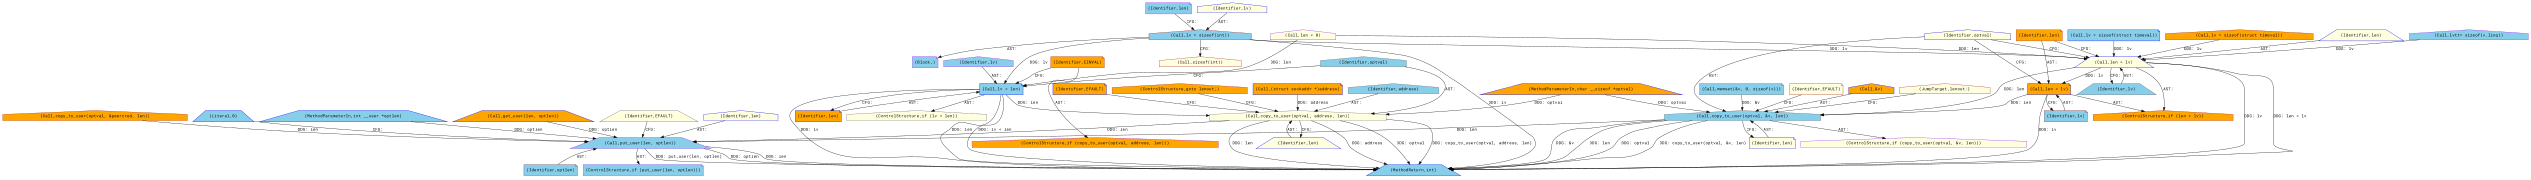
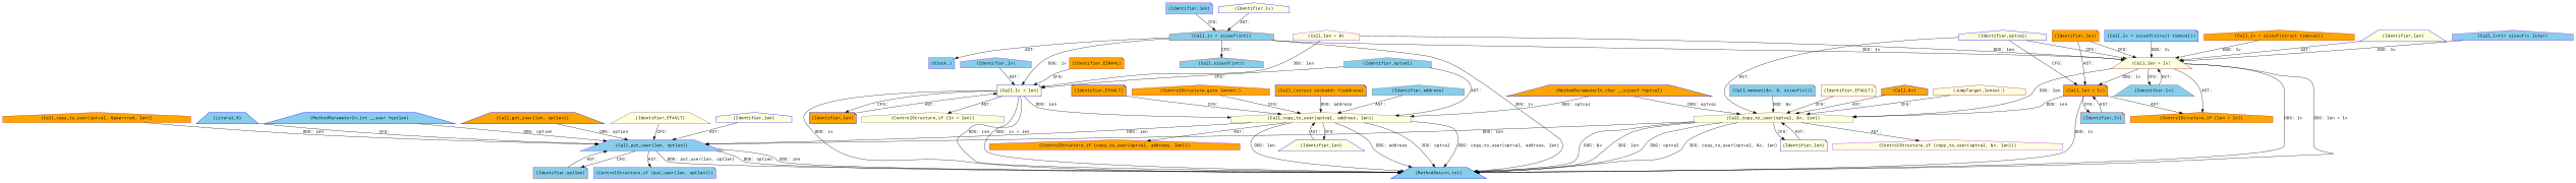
  digraph {
    fontname="Roboto Mono"
    node [color=blue fillcolor=skyblue fontname="Roboto Mono" shape=house style=filled]
    edge [fontname="Roboto Mono"]
    n1 [color=brown label="(Call,lv = sizeof(int))"]
-   n2 [label="(Call,lv < len)" shape=note]
-   n3 [fillcolor=lightyellow label="(Call,len > lv)" shape=trapezium]
+   n2 [fillcolor=lightyellow label="(Call,lv < len)" shape=note]
+   n3 [color=brown fillcolor=lightyellow label="(Call,len > lv)" shape=trapezium]
    n4 [color=purple label="(Block,)" shape=note]
-   n5 [color=brown fillcolor=lightyellow label="(Call,sizeof(int))"]
+   n5 [color=brown label="(Call,sizeof(int))"]
    n6 [label="(MethodReturn,int)" shape=trapezium]
    n7 [color=gray40 fillcolor=lightyellow label="(Call,copy_to_user(optval, address, len))"]
    n8 [fillcolor=orange label="(Identifier,len)" shape=note]
    n9 [color=gray40 fillcolor=lightyellow label="(ControlStructure,if (lv < len))"]
    n10 [fillcolor=orange label="(Call,len = lv)" shape=note]
-   n11 [color=gray40 label="(Call,copy_to_user(optval, &v, len))"]
+   n11 [color=gray40 fillcolor=lightyellow label="(Call,copy_to_user(optval, &v, len))"]
    n12 [color=gray40 label="(Identifier,lv)" shape=trapezium]
    n13 [color=brown fillcolor=orange label="(ControlStructure,if (len > lv))"]
    n14 [color=purple label="(Call,put_user(len, optlen))" shape=trapezium]
    n15 [color=purple fillcolor=orange label="(ControlStructure,if (copy_to_user(optval, address, len)))"]
    n16 [fillcolor=lightyellow label="(Identifier,len)" shape=trapezium]
    n17 [color=brown label="(Identifier,optlen)" shape=note]
    n18 [color=purple label="(ControlStructure,if (put_user(len, optlen)))" shape=note]
    n19 [color=brown label="(Identifier,lv)" shape=note]
    n20 [fillcolor=lightyellow label="(Identifier,len)" shape=note]
    n21 [color=purple fillcolor=lightyellow label="(ControlStructure,if (copy_to_user(optval, &v, len)))"]
    n22 [color=gray40 label="(Call,memset(&v, 0, sizeof(v)))" shape=note]
    n23 [color=brown fillcolor=orange label="(Identifier,EINVAL)" shape=note]
    n24 [color=purple fillcolor=lightyellow label="(Call,len < 0)"]
    n25 [color=brown fillcolor=orange label="(Identifier,len)" shape=note]
    n26 [color=purple label="(Identifier,lv)"]
    n27 [color=gray40 label="(Identifier,address)"]
    n28 [color=brown fillcolor=orange label="(Call,lv = sizeof(struct timeval))"]
    n29 [fillcolor=orange label="(Identifier,EFAULT)" shape=note]
    n30 [fillcolor=lightyellow label="(Identifier,len)" shape=trapezium]
    n31 [fillcolor=orange label="(Call,get_user(len, optlen))" shape=trapezium]
    n32 [color=gray40 fillcolor=lightyellow label="(Identifier,EFAULT)" shape=trapezium]
    n33 [fillcolor=lightyellow label="(Identifier,optval)"]
    n34 [color=brown fillcolor=orange label="(ControlStructure,goto lenout;)"]
    n35 [color=purple label="(Call,lv\t\t= sizeof(v.ling))"]
    n36 [fillcolor=lightyellow label="(Identifier,len)"]
    n37 [color=gray40 label="(Identifier,optval)"]
    n38 [color=brown fillcolor=lightyellow label="(Identifier,EFAULT)" shape=note]
    n39 [color=brown fillcolor=orange label="(Call,copy_to_user(optval, &peercred, len))"]
    n40 [fillcolor=orange label="(Call,&v)"]
    n41 [fillcolor=orange label="(MethodParameterIn,char __sizeof *optval)" shape=trapezium]
    n42 [fillcolor=orange label="(Call,(struct sockaddr *)address)" shape=note]
    n43 [label="(Literal,0)" shape=trapezium]
    n44 [label="(MethodParameterIn,int __user *optlen)" shape=trapezium]
    n45 [label="(Call,lv = sizeof(struct timeval))" shape=note]
    n46 [color=brown fillcolor=lightyellow label="(JumpTarget,lenout:)"]
    n47 [color=purple label="(Identifier,len)" shape=note]
    n48 [fillcolor=lightyellow label="(Identifier,lv)"]
    n1 -> n2 [label="DDG: lv"]
    n1 -> n3 [label="DDG: lv"]
    n1 -> n4 [label="AST: "]
    n1 -> n5 [label="CFG: "]
    n1 -> n6 [label="DDG: lv"]
    n2 -> n6 [label="DDG: lv"]
    n2 -> n6 [label="DDG: len"]
    n2 -> n6 [label="DDG: lv < len"]
    n2 -> n7 [label="DDG: len"]
    n2 -> n8 [label="CFG: "]
    n2 -> n9 [label="AST: "]
    n3 -> n6 [label="DDG: lv"]
    n3 -> n6 [label="DDG: len > lv"]
    n3 -> n10 [label="DDG: lv"]
    n3 -> n11 [label="DDG: len"]
    n3 -> n12 [label="CFG: "]
    n3 -> n13 [label="AST: "]
    n7 -> n6 [label="DDG: optval"]
    n7 -> n6 [label="DDG: copy_to_user(optval, address, len)"]
    n7 -> n6 [label="DDG: len"]
    n7 -> n6 [label="DDG: address"]
    n7 -> n14 [label="DDG: len"]
-   n23 -> n15 [label="AST: "]
+   n7 -> n15 [label="AST: "]
    n7 -> n16 [label="CFG: "]
    n8 -> n2 [label="AST: "]
    n10 -> n6 [label="DDG: lv"]
    n10 -> n11 [label="DDG: len"]
    n10 -> n13 [label="AST: "]
    n10 -> n19 [label="CFG: "]
    n11 -> n6 [label="DDG: len"]
    n11 -> n6 [label="DDG: optval"]
    n11 -> n6 [label="DDG: copy_to_user(optval, &v, len)"]
    n11 -> n6 [label="DDG: &v"]
    n11 -> n14 [label="DDG: len"]
    n11 -> n20 [label="CFG: "]
    n11 -> n21 [label="AST: "]
    n12 -> n3 [label="AST: "]
    n14 -> n6 [label="DDG: optlen"]
    n14 -> n6 [label="DDG: len"]
    n14 -> n6 [label="DDG: put_user(len, optlen)"]
+   n14 -> n17 [label="CFG: "]
    n14 -> n18 [label="AST: "]
    n16 -> n7 [label="AST: "]
    n17 -> n14 [label="AST: "]
    n19 -> n10 [label="AST: "]
    n20 -> n11 [label="AST: "]
    n22 -> n11 [label="DDG: &v"]
    n23 -> n2 [label="CFG: "]
    n24 -> n2 [label="DDG: len"]
    n24 -> n3 [label="DDG: len"]
    n25 -> n3 [label="CFG: "]
    n25 -> n10 [label="AST: "]
    n26 -> n2 [label="AST: "]
    n27 -> n7 [label="AST: "]
    n28 -> n3 [label="DDG: lv"]
    n29 -> n7 [label="CFG: "]
    n30 -> n3 [label="AST: "]
    n31 -> n14 [label="DDG: optlen"]
    n32 -> n14 [label="CFG: "]
    n33 -> n3 [label="CFG: "]
    n33 -> n10 [label="CFG: "]
    n33 -> n11 [label="AST: "]
    n34 -> n7 [label="CFG: "]
    n35 -> n3 [label="DDG: lv"]
    n36 -> n14 [label="AST: "]
    n37 -> n2 [label="CFG: "]
    n37 -> n7 [label="AST: "]
    n38 -> n11 [label="CFG: "]
    n39 -> n14 [label="DDG: len"]
    n40 -> n11 [label="AST: "]
    n41 -> n7 [label="DDG: optval"]
    n41 -> n11 [label="DDG: optval"]
    n42 -> n7 [label="DDG: address"]
    n43 -> n14 [label="CFG: "]
    n44 -> n14 [label="DDG: optlen"]
    n45 -> n3 [label="DDG: lv"]
    n46 -> n11 [label="CFG: "]
    n47 -> n1 [label="CFG: "]
    n48 -> n1 [label="AST: "]
  }
